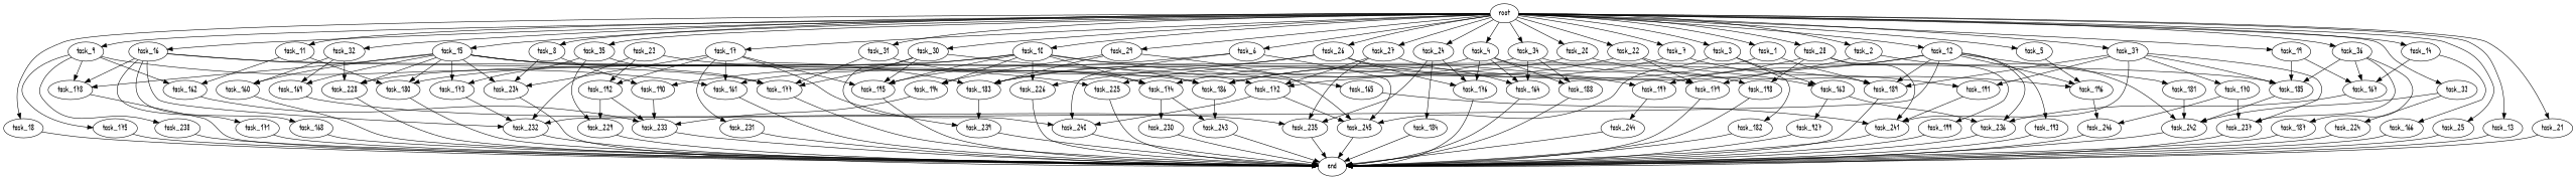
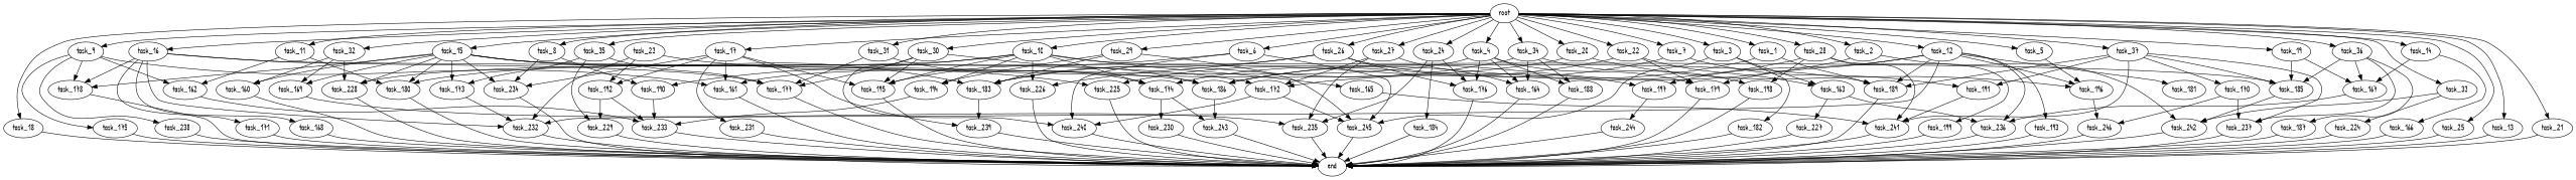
  digraph {
    fontname="Patrick Hand"
    node [fontname="Patrick Hand"]
    edge [fontname="Patrick Hand"]
    task_8
    task_234
    task_190
    end
    task_233
    task_239
    task_173
    task_232
    task_17
    task_161
    task_231
    task_192
    task_195
    task_229
    task_32
    task_169
    task_160
    task_228
    task_235
    root
    task_35
    task_26
    task_15
    task_33
    task_7
    task_13
    task_30
    task_5
    task_6
    task_22
    task_3
    task_16
    task_12
    task_21
    task_18
    task_31
    task_9
    task_28
    task_29
    task_34
    task_10
    task_2
    task_14
    task_24
    task_19
    task_36
    task_25
    task_4
    task_27
    task_37
    task_1
    task_20
    task_11
    task_177
    task_176
    task_183
    task_197
    task_226
    task_180
    task_178
    task_185
    task_172
    task_242
    task_224
    task_191
    task_174
    task_186
    task_240
    task_196
    task_245
    task_225
    task_179
    task_163
    task_182
    task_168
    task_171
    task_236
    task_181
    task_193
    task_189
    task_175
    task_162
    task_238
    task_241
    task_198
    task_199
    task_194
    task_164
    task_188
    task_165
    task_167
    task_166
    task_184
    task_237
    task_187
    task_23
    task_170
    task_244
-   task_227 [label=task_927]
+   task_227
    task_243
    task_230
    task_246
    task_8 -> task_234
    task_8 -> task_190
    task_234 -> end
    task_190 -> task_233
    task_233 -> end
    task_239 -> end
    task_173 -> task_232
    task_232 -> end
    task_17 -> task_234
    task_17 -> task_239
    task_17 -> task_161
    task_17 -> task_231
    task_17 -> task_192
    task_17 -> task_195
    task_161 -> end
    task_231 -> end
    task_192 -> task_233
    task_192 -> task_229
    task_195 -> end
    task_229 -> end
    task_32 -> task_169
    task_32 -> task_160
    task_32 -> task_228
    task_169 -> task_235
    task_160 -> end
    task_228 -> end
    task_235 -> end
    root -> task_8
    root -> task_17
    root -> task_32
    root -> task_35
    root -> task_26
    root -> task_15
    root -> task_33
    root -> task_7
    root -> task_13
    root -> task_30
    root -> task_5
    root -> task_6
    root -> task_22
    root -> task_3
    root -> task_16
    root -> task_12
    root -> task_21
    root -> task_18
    root -> task_31
    root -> task_9
    root -> task_28
    root -> task_29
    root -> task_34
    root -> task_10
    root -> task_2
    root -> task_14
    root -> task_24
    root -> task_19
    root -> task_36
    root -> task_25
    root -> task_4
    root -> task_27
    root -> task_37
    root -> task_1
    root -> task_20
    root -> task_11
    task_35 -> task_173
    task_35 -> task_229
    task_35 -> task_177
    task_26 -> task_176
    task_26 -> task_183
    task_26 -> task_197
    task_26 -> task_226
    task_15 -> task_234
    task_15 -> task_173
    task_15 -> task_169
    task_15 -> task_160
    task_15 -> task_228
    task_15 -> task_183
    task_15 -> task_180
    task_15 -> task_178
    task_15 -> task_185
    task_15 -> task_172
    task_33 -> task_242
    task_33 -> task_224
    task_7 -> task_191
    task_7 -> task_174
    task_13 -> end
    task_30 -> task_195
    task_30 -> task_177
    task_30 -> task_186
    task_30 -> task_240
    task_5 -> task_196
    task_6 -> task_195
    task_6 -> task_240
    task_6 -> task_245
    task_22 -> task_225
    task_22 -> task_179
    task_22 -> task_163
    task_3 -> task_245
    task_3 -> task_163
    task_3 -> task_182
    task_16 -> task_232
    task_16 -> task_177
    task_16 -> task_178
    task_16 -> task_186
    task_16 -> task_168
    task_16 -> task_171
    task_12 -> task_232
    task_12 -> task_197
    task_12 -> task_196
    task_12 -> task_179
    task_12 -> task_236
    task_12 -> task_181
    task_12 -> task_193
    task_12 -> task_189
    task_21 -> end
    task_18 -> end
    task_31 -> task_177
    task_31 -> task_174
    task_9 -> task_161
    task_9 -> task_178
    task_9 -> task_175
    task_9 -> task_162
    task_9 -> task_238
    task_28 -> task_172
    task_28 -> task_241
    task_28 -> task_198
    task_28 -> task_199
    task_29 -> task_183
    task_29 -> task_245
    task_29 -> task_194
    task_34 -> task_183
    task_34 -> task_198
    task_34 -> task_164
    task_34 -> task_188
    task_10 -> task_190
    task_10 -> task_195
    task_10 -> task_228
    task_10 -> task_226
    task_10 -> task_174
    task_10 -> task_189
    task_10 -> task_194
    task_10 -> task_165
    task_2 -> task_242
    task_2 -> task_186
    task_14 -> task_167
    task_14 -> task_166
    task_24 -> task_235
    task_24 -> task_176
    task_24 -> task_184
    task_19 -> task_185
    task_19 -> task_167
    task_36 -> task_185
    task_36 -> task_167
    task_36 -> task_237
    task_36 -> task_187
    task_25 -> end
    task_4 -> task_161
    task_4 -> task_176
    task_4 -> task_179
    task_4 -> task_164
    task_4 -> task_188
    task_27 -> task_235
    task_27 -> task_172
    task_27 -> task_164
    task_37 -> task_185
    task_37 -> task_191
    task_37 -> task_189
    task_37 -> task_241
    task_37 -> task_237
    task_37 -> task_170
    task_1 -> task_186
    task_1 -> task_189
    task_20 -> task_180
    task_20 -> task_196
    task_11 -> task_180
    task_11 -> task_162
    task_177 -> end
    task_176 -> end
    task_183 -> task_239
    task_197 -> task_244
    task_226 -> end
    task_180 -> end
    task_178 -> end
    task_185 -> task_242
    task_172 -> task_240
    task_172 -> task_245
    task_242 -> end
    task_224 -> end
    task_191 -> task_241
    task_174 -> task_243
    task_174 -> task_230
    task_186 -> task_243
    task_240 -> end
    task_196 -> task_246
    task_245 -> end
    task_225 -> end
    task_179 -> end
    task_163 -> task_236
    task_163 -> task_227
    task_182 -> end
    task_168 -> end
    task_171 -> end
    task_236 -> end
-   task_181 -> task_242
    task_193 -> end
    task_189 -> end
    task_175 -> end
    task_162 -> task_233
    task_238 -> end
    task_241 -> end
    task_198 -> end
    task_199 -> end
    task_194 -> task_233
    task_164 -> end
    task_188 -> end
    task_165 -> task_241
    task_167 -> task_236
    task_166 -> end
    task_184 -> end
    task_237 -> end
    task_187 -> end
    task_23 -> task_232
    task_23 -> task_192
    task_23 -> task_225
    task_170 -> task_237
    task_170 -> task_246
    task_244 -> end
    task_227 -> end
    task_243 -> end
    task_230 -> end
    task_246 -> end
  }
